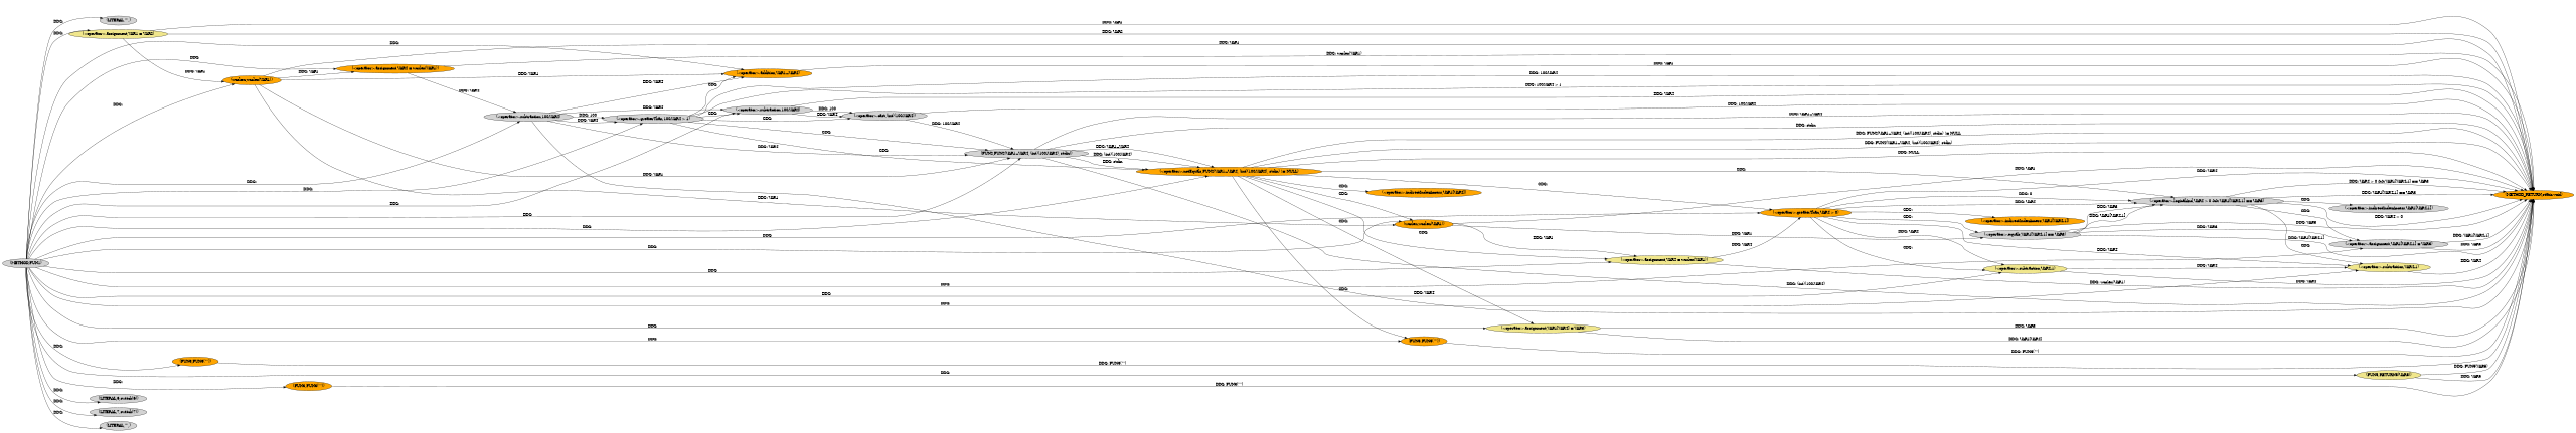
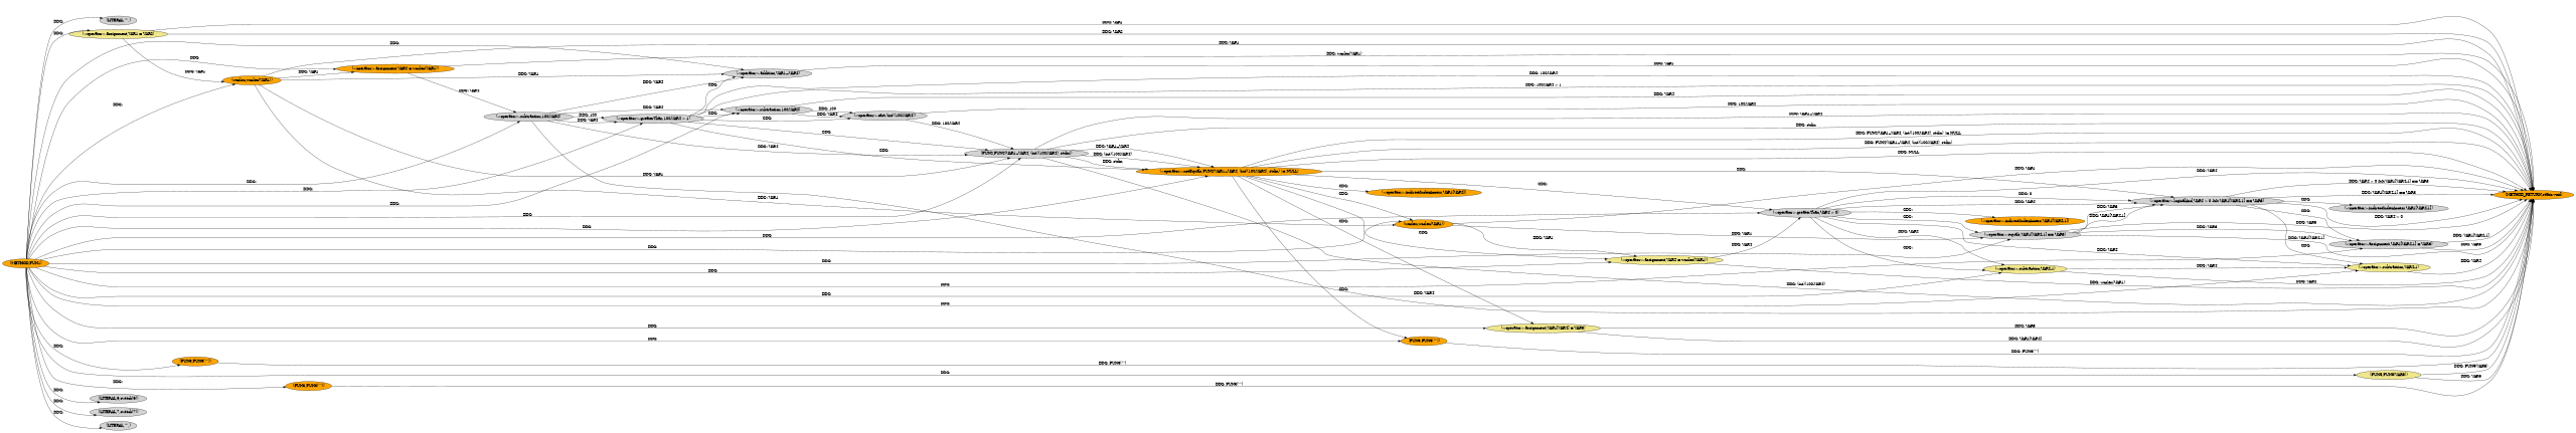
  digraph {
    fontname="DejaVu Serif"
    rankdir=LR
    node [fillcolor=lightgrey fontname="DejaVu Serif" style=filled]
    edge [fontname="DejaVu Serif"]
-   n1 [label="(METHOD,FUN1)"]
+   n1 [fillcolor=orange label="(METHOD,FUN1)"]
    n2 [label="(LITERAL,\"\",)"]
    n3 [fillcolor=khaki label="(<operator>.assignment,VAR1 = VAR2)"]
    n4 [label="(LITERAL,6,switch(6))"]
    n5 [fillcolor=orange label="(<operator>.assignment,VAR4 = wcslen(VAR1))"]
    n6 [fillcolor=orange label="(wcslen,wcslen(VAR1))"]
    n7 [label="(<operator>.greaterThan,100-VAR4 > 1)"]
    n8 [label="(<operator>.subtraction,100-VAR4)"]
    n9 [fillcolor=orange label="(<operator>.notEquals,FUN2(VAR1+VAR4, (int)(100-VAR4), stdin) != NULL)"]
    n10 [label="(FUN2,FUN2(VAR1+VAR4, (int)(100-VAR4), stdin))"]
-   n11 [fillcolor=orange label="(<operator>.addition,VAR1+VAR4)"]
+   n11 [label="(<operator>.addition,VAR1+VAR4)"]
    n12 [label="(<operator>.subtraction,100-VAR4)"]
    n13 [fillcolor=khaki label="(<operator>.assignment,VAR4 = wcslen(VAR1))"]
    n14 [fillcolor=orange label="(wcslen,wcslen(VAR1))"]
-   n15 [fillcolor=orange label="(<operator>.greaterThan,VAR4 > 0)"]
+   n15 [label="(<operator>.greaterThan,VAR4 > 0)"]
    n16 [label="(<operator>.equals,VAR1[VAR4-1] == VAR3)"]
    n17 [fillcolor=khaki label="(<operator>.subtraction,VAR4-1)"]
    n18 [label="(<operator>.assignment,VAR1[VAR4-1] = VAR3)"]
    n19 [fillcolor=khaki label="(<operator>.subtraction,VAR4-1)"]
    n20 [fillcolor=orange label="(FUN3,FUN3(\"\"))"]
    n21 [fillcolor=khaki label="(<operator>.assignment,VAR1[VAR4] = VAR3)"]
    n22 [fillcolor=orange label="(FUN3,FUN3(\"\"))"]
    n23 [label="(LITERAL,7,switch(7))"]
    n24 [label="(LITERAL,\"\",)"]
-   n25 [fillcolor=khaki label="(FUN5,RETURN5(VAR5))"]
+   n25 [fillcolor=khaki label="(FUN5,FUN5(VAR5))"]
    n26 [fillcolor=orange label="(FUN3,FUN3(\"\"))"]
    n27 [fillcolor=orange label="(METHOD_RETURN,static void)"]
    n28 [label="(<operator>.cast,(int)(100-VAR4))"]
    n29 [label="(<operator>.logicalAnd,VAR4 > 0 && VAR1[VAR4-1] == VAR3)"]
    n30 [fillcolor=orange label="(<operator>.indirectIndexAccess,VAR1[VAR4])"]
    n31 [fillcolor=orange label="(<operator>.indirectIndexAccess,VAR1[VAR4-1])"]
    n32 [label="(<operator>.indirectIndexAccess,VAR1[VAR4-1])"]
    n1 -> n2 [label="DDG: "]
    n1 -> n3 [label="DDG: "]
    n1 -> n4 [label="DDG: "]
    n1 -> n5 [label="DDG: "]
    n1 -> n6 [label="DDG: "]
    n1 -> n7 [label="DDG: "]
    n1 -> n8 [label="DDG: "]
    n1 -> n9 [label="DDG: "]
    n1 -> n10 [label="DDG: "]
    n1 -> n11 [label="DDG: "]
    n1 -> n12 [label="DDG: "]
    n1 -> n13 [label="DDG: "]
    n1 -> n14 [label="DDG: "]
    n1 -> n15 [label="DDG: "]
+   n1 -> n16 [label="DDG: "]
    n1 -> n17 [label="DDG: "]
    n1 -> n18 [label="DDG: "]
    n1 -> n19 [label="DDG: "]
    n1 -> n20 [label="DDG: "]
    n1 -> n21 [label="DDG: "]
    n1 -> n22 [label="DDG: "]
    n1 -> n23 [label="DDG: "]
    n1 -> n24 [label="DDG: "]
    n1 -> n25 [label="DDG: "]
    n1 -> n26 [label="DDG: "]
    n3 -> n6 [label="DDG: VAR1"]
    n3 -> n27 [label="DDG: VAR1"]
    n3 -> n27 [label="DDG: VAR2"]
    n5 -> n8 [label="DDG: VAR4"]
    n5 -> n27 [label="DDG: wcslen(VAR1)"]
    n6 -> n5 [label="DDG: VAR1"]
    n6 -> n10 [label="DDG: VAR1"]
    n6 -> n11 [label="DDG: VAR1"]
    n6 -> n14 [label="DDG: VAR1"]
    n6 -> n27 [label="DDG: VAR1"]
    n7 -> n9 [label="CDG: "]
    n7 -> n10 [label="CDG: "]
    n7 -> n11 [label="CDG: "]
    n7 -> n12 [label="CDG: "]
    n7 -> n27 [label="DDG: 100-VAR4 > 1"]
    n7 -> n27 [label="DDG: 100-VAR4"]
    n7 -> n28 [label="CDG: "]
    n8 -> n7 [label="DDG: 100"]
    n8 -> n7 [label="DDG: VAR4"]
    n8 -> n10 [label="DDG: VAR4"]
    n8 -> n11 [label="DDG: VAR4"]
    n8 -> n12 [label="DDG: VAR4"]
    n8 -> n27 [label="DDG: VAR4"]
    n9 -> n13 [label="CDG: "]
    n9 -> n14 [label="CDG: "]
    n9 -> n15 [label="CDG: "]
    n9 -> n20 [label="CDG: "]
    n9 -> n21 [label="CDG: "]
    n9 -> n27 [label="DDG: FUN2(VAR1+VAR4, (int)(100-VAR4), stdin) != NULL"]
    n9 -> n27 [label="DDG: FUN2(VAR1+VAR4, (int)(100-VAR4), stdin)"]
    n9 -> n27 [label="DDG: NULL"]
    n9 -> n29 [label="CDG: "]
    n9 -> n30 [label="CDG: "]
    n10 -> n9 [label="DDG: VAR1+VAR4"]
    n10 -> n9 [label="DDG: (int)(100-VAR4)"]
    n10 -> n9 [label="DDG: stdin"]
    n10 -> n27 [label="DDG: (int)(100-VAR4)"]
    n10 -> n27 [label="DDG: VAR1+VAR4"]
    n10 -> n27 [label="DDG: stdin"]
    n11 -> n27 [label="DDG: VAR1"]
    n12 -> n27 [label="DDG: VAR4"]
    n12 -> n28 [label="DDG: 100"]
    n12 -> n28 [label="DDG: VAR4"]
    n13 -> n15 [label="DDG: VAR4"]
    n13 -> n27 [label="DDG: wcslen(VAR1)"]
    n14 -> n13 [label="DDG: VAR1"]
    n14 -> n16 [label="DDG: VAR1"]
    n14 -> n27 [label="DDG: VAR1"]
    n15 -> n16 [label="CDG: "]
    n15 -> n17 [label="DDG: VAR4"]
    n15 -> n17 [label="CDG: "]
    n15 -> n19 [label="DDG: VAR4"]
    n15 -> n27 [label="DDG: VAR4"]
    n15 -> n29 [label="DDG: VAR4"]
    n15 -> n29 [label="DDG: 0"]
    n15 -> n31 [label="CDG: "]
    n16 -> n18 [label="DDG: VAR3"]
    n16 -> n27 [label="DDG: VAR1[VAR4-1]"]
    n16 -> n27 [label="DDG: VAR3"]
    n16 -> n29 [label="DDG: VAR1[VAR4-1]"]
    n16 -> n29 [label="DDG: VAR3"]
    n17 -> n19 [label="DDG: VAR4"]
    n17 -> n27 [label="DDG: VAR4"]
    n18 -> n27 [label="DDG: VAR1[VAR4-1]"]
    n18 -> n27 [label="DDG: VAR3"]
    n19 -> n27 [label="DDG: VAR4"]
    n20 -> n27 [label="DDG: FUN3(\"\")"]
    n21 -> n27 [label="DDG: VAR1[VAR4]"]
    n21 -> n27 [label="DDG: VAR3"]
    n22 -> n27 [label="DDG: FUN3(\"\")"]
    n25 -> n27 [label="DDG: FUN5(VAR5)"]
    n25 -> n27 [label="DDG: VAR5"]
    n26 -> n27 [label="DDG: FUN3(\"\")"]
    n28 -> n10 [label="DDG: 100-VAR4"]
    n28 -> n27 [label="DDG: 100-VAR4"]
    n29 -> n18 [label="CDG: "]
    n29 -> n19 [label="CDG: "]
    n29 -> n27 [label="DDG: VAR4 > 0"]
    n29 -> n27 [label="DDG: VAR4 > 0 && VAR1[VAR4-1] == VAR3"]
    n29 -> n27 [label="DDG: VAR1[VAR4-1] == VAR3"]
    n29 -> n32 [label="CDG: "]
  }
